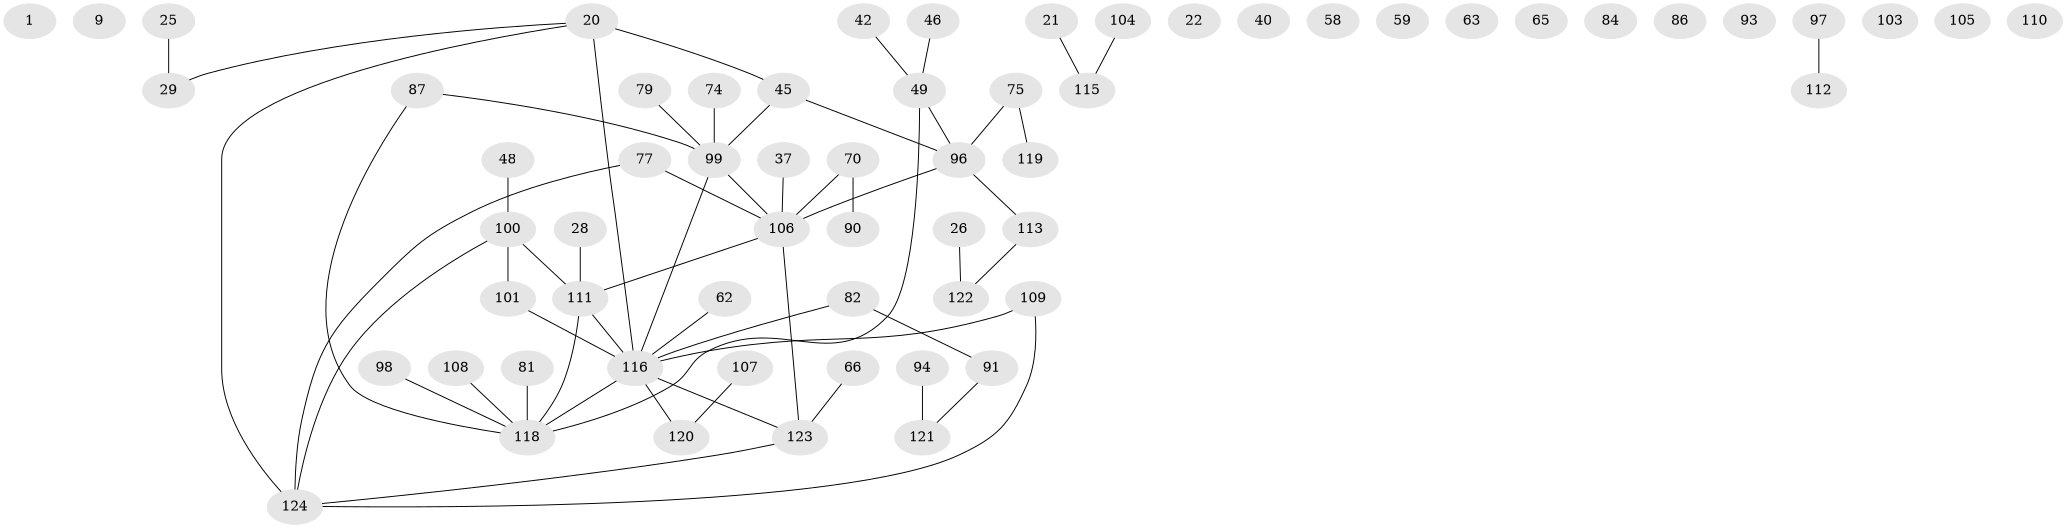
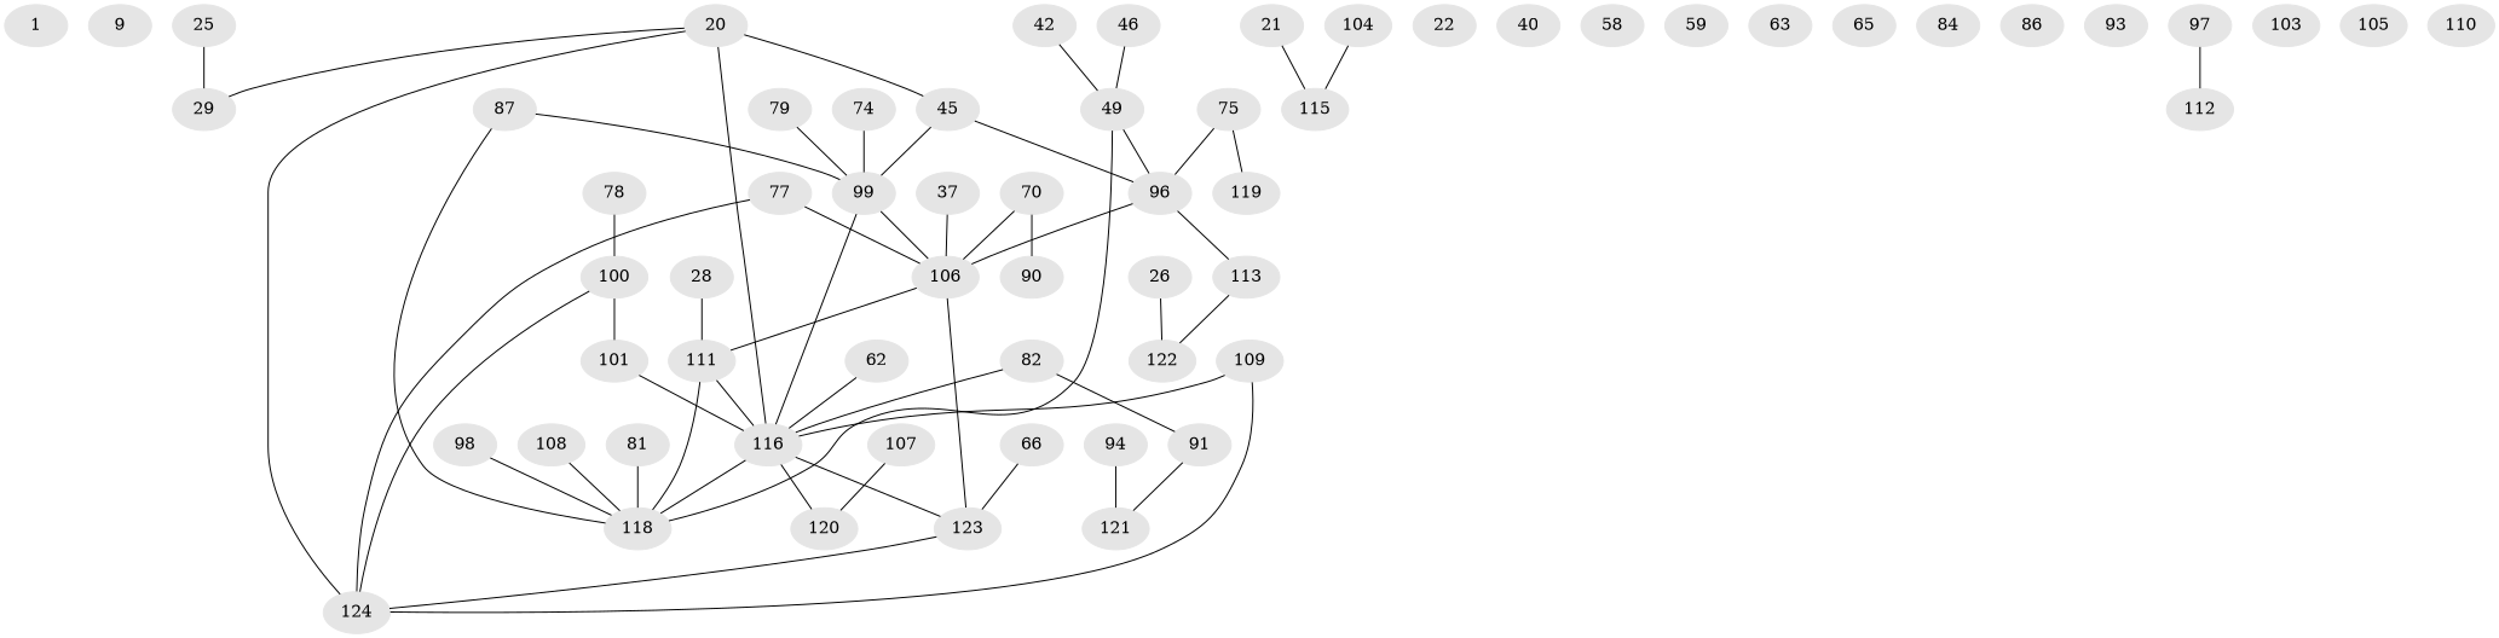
  graph {
    node [color=gray90 style=filled]
    1
    9
    20 [super="+3"]
    29
    45 [super="+7"]
    116 [super="+30+38+24+56+114+88"]
    124 [super="+53+61"]
    99 [super="+35+50+68+83"]
    96
    118 [super="+78+117+16"]
    123
    120 [super="+44"]
    21
    115
    22
    25
    106 [super="+67+72+85"]
    26
    122
    111 [super="+12+80+95"]
    28
    37
    40
    49 [super="+10"]
    42
    113 [super="+27+15+89+102"]
    46
-   48
+   48 [label=78]
    100
    101 [super="+69"]
    58
    59
    63
    65
    66
    70
    90
    74
    75
    119
    77 [super="+4"]
    79
    81
    82 [super="+17"]
    91
    121
    84
    86
    87
    n50 [label=62 super="+5"]
    93
    94 [super="+14"]
    97
    112
    98
    103
    104
    105
    107
    108
    109 [super="+39+76"]
    110
    20 -- 29
    20 -- 45 [weight=2]
    20 -- 116 [weight=2]
    20 -- 124
    45 -- 99 [weight=2]
    45 -- 96
    116 -- 118
    116 -- 123
    116 -- 120
    99 -- 116 [weight=2]
    99 -- 106
    96 -- 106
    96 -- 113
    123 -- 124
    21 -- 115
    25 -- 29
    106 -- 123 [weight=2]
    106 -- 111 [weight=2]
    26 -- 122
    111 -- 116 [weight=4]
    111 -- 118
    28 -- 111
    37 -- 106
    49 -- 96
    49 -- 118
    42 -- 49
    113 -- 122
    46 -- 49
    48 -- 100
    100 -- 124
-   100 -- 111
    100 -- 101
    101 -- 116 [weight=2]
    66 -- 123
    70 -- 106
    70 -- 90
    74 -- 99
    75 -- 96
    75 -- 119
    77 -- 124
    77 -- 106
    79 -- 99
    81 -- 118
    82 -- 116
    82 -- 91
    91 -- 121
    87 -- 99
    87 -- 118
    n50 -- 116
    94 -- 121 [weight=2]
    97 -- 112
    98 -- 118
    104 -- 115
    107 -- 120
    108 -- 118
    109 -- 116 [weight=2]
    109 -- 124
  }
